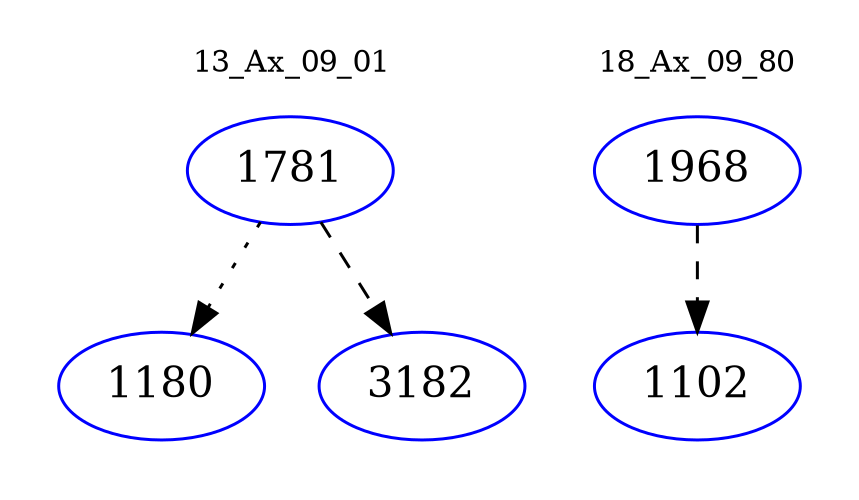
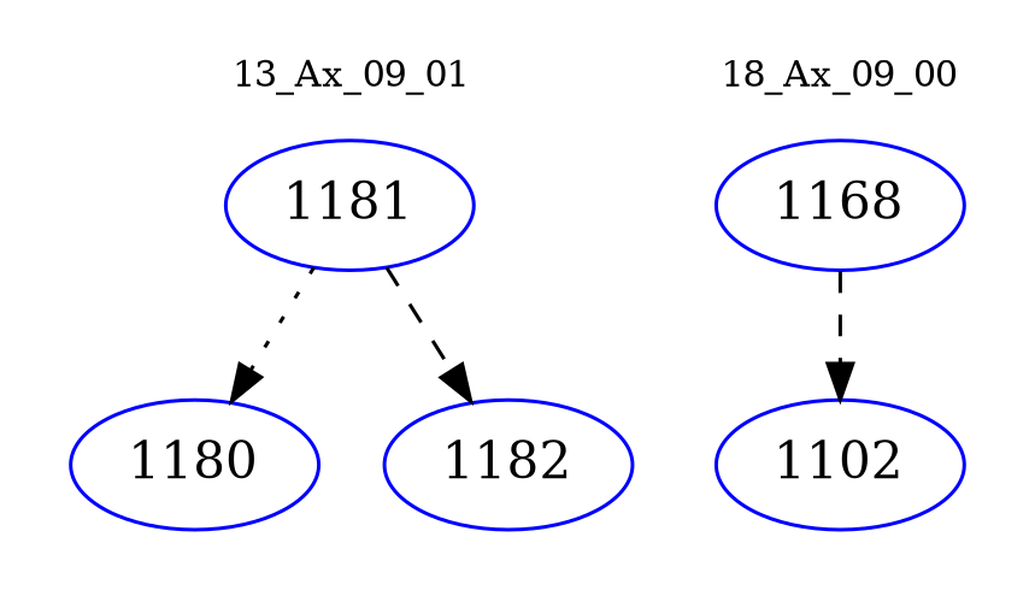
  digraph {
    node [color=blue]
    edge [color=black style=dashed]
-   n1 [label=1781]
+   n1 [label=1181]
    n2 [label=1180]
-   n3 [label=3182]
-   n4 [label=1968]
+   n3 [label=1182]
+   n4 [label=1168]
    n5 [label=1102]
    subgraph cluster_1 {
      color=white
      fontsize=10
      label="13_Ax_09_01"
      n1
      n2
      n3
    }
    subgraph cluster_2 {
      color=white
      fontsize=10
-     label="18_Ax_09_80"
+     label="18_Ax_09_00"
      n4
      n5
    }
    n1 -> n2 [style=dotted]
    n1 -> n3
    n4 -> n5
  }
